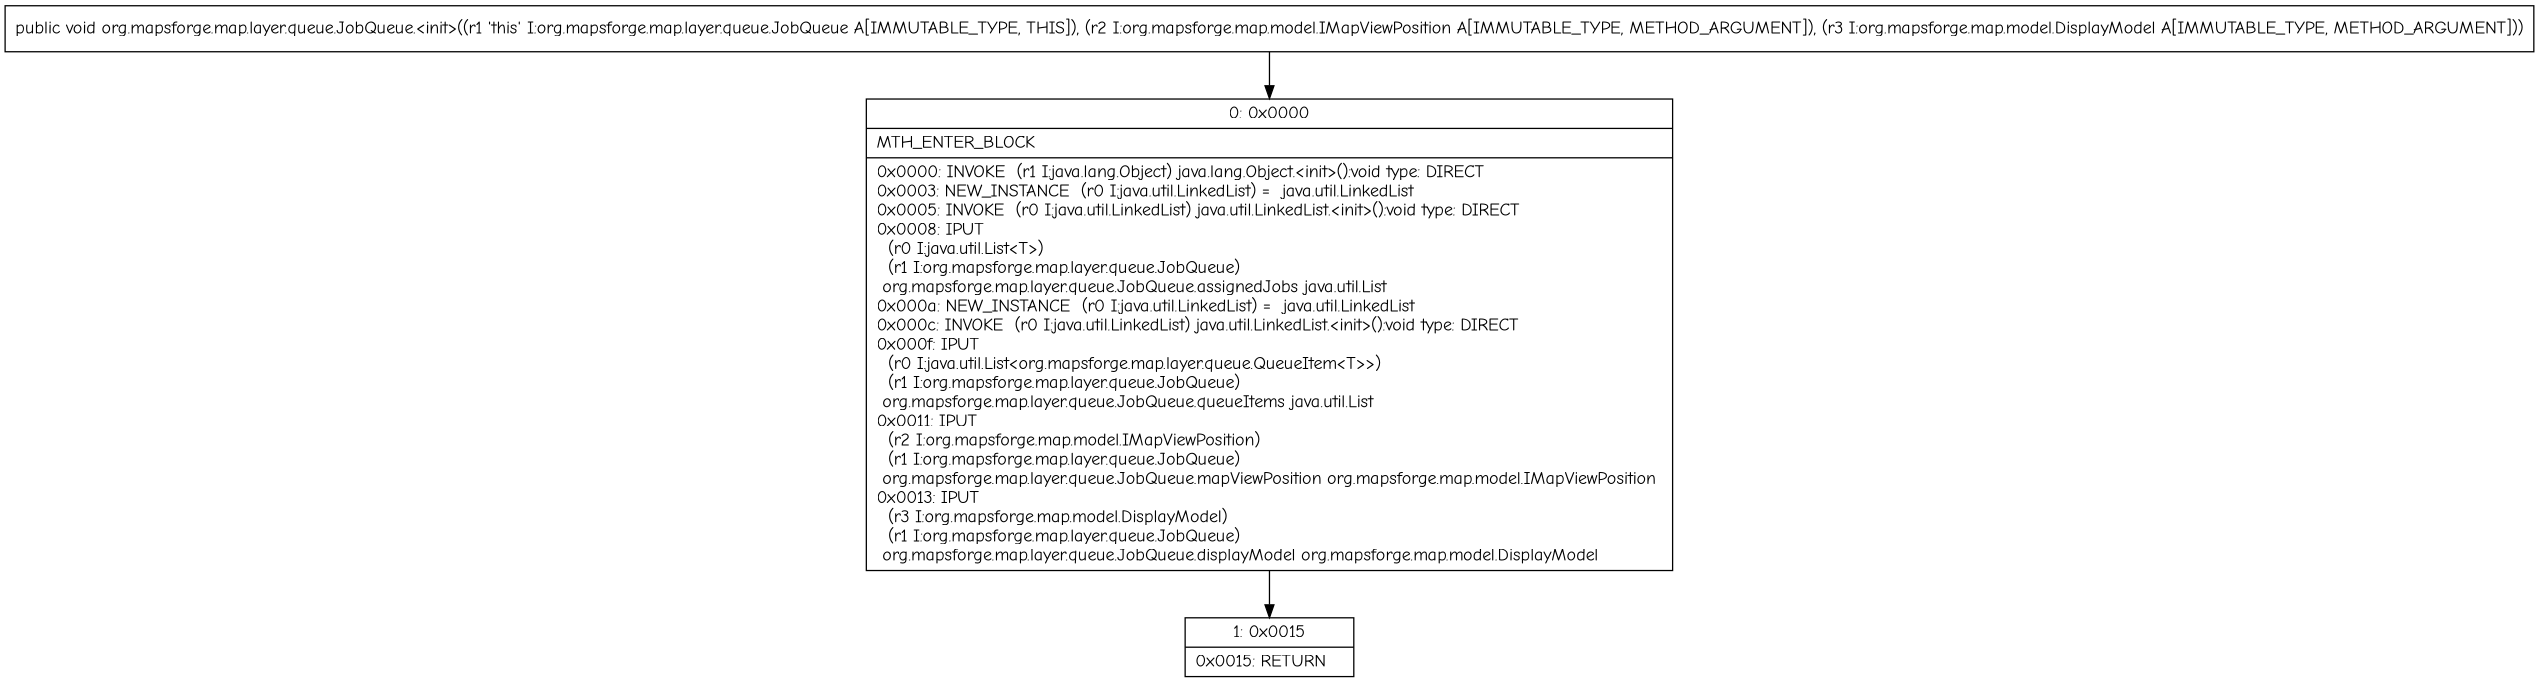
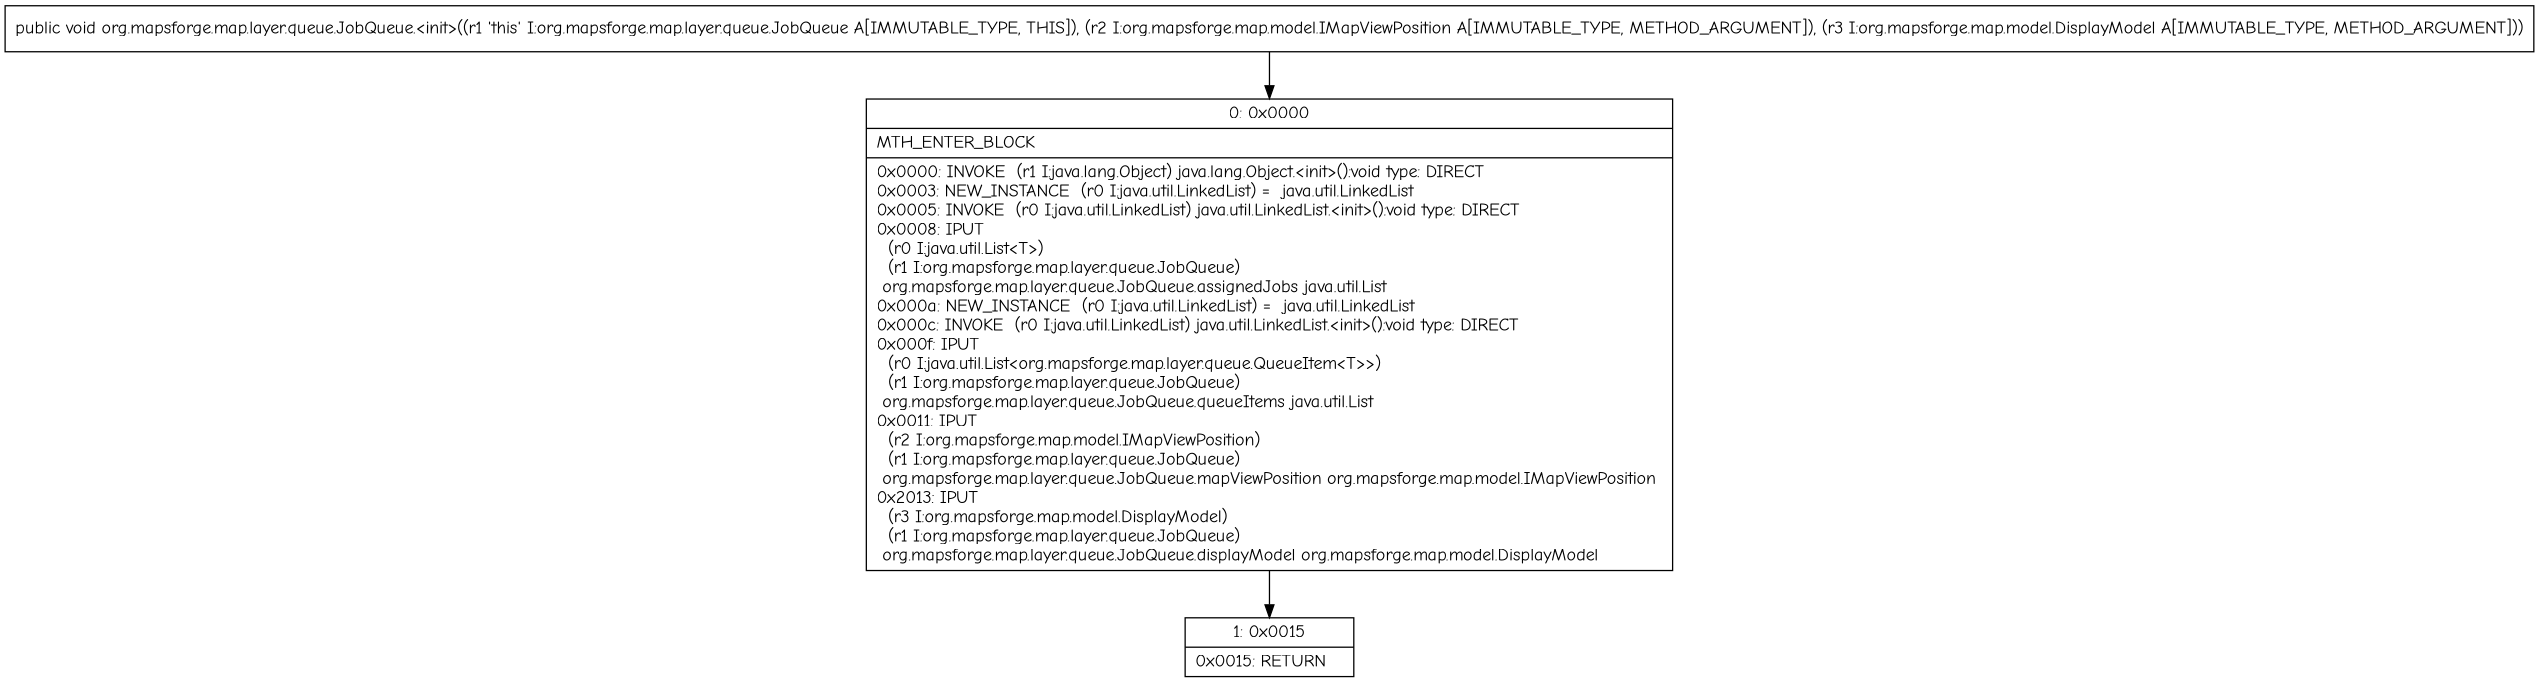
  digraph {
    fontname="Comic Neue"
    node [shape=record fontname="Comic Neue"]
    edge [fontname="Comic Neue"]
-   n1 [label="{0\:\ 0x0000|MTH_ENTER_BLOCK\l|0x0000: INVOKE  (r1 I:java.lang.Object) java.lang.Object.\<init\>():void type: DIRECT \l0x0003: NEW_INSTANCE  (r0 I:java.util.LinkedList) =  java.util.LinkedList \l0x0005: INVOKE  (r0 I:java.util.LinkedList) java.util.LinkedList.\<init\>():void type: DIRECT \l0x0008: IPUT  \l  (r0 I:java.util.List\<T\>)\l  (r1 I:org.mapsforge.map.layer.queue.JobQueue)\l org.mapsforge.map.layer.queue.JobQueue.assignedJobs java.util.List \l0x000a: NEW_INSTANCE  (r0 I:java.util.LinkedList) =  java.util.LinkedList \l0x000c: INVOKE  (r0 I:java.util.LinkedList) java.util.LinkedList.\<init\>():void type: DIRECT \l0x000f: IPUT  \l  (r0 I:java.util.List\<org.mapsforge.map.layer.queue.QueueItem\<T\>\>)\l  (r1 I:org.mapsforge.map.layer.queue.JobQueue)\l org.mapsforge.map.layer.queue.JobQueue.queueItems java.util.List \l0x0011: IPUT  \l  (r2 I:org.mapsforge.map.model.IMapViewPosition)\l  (r1 I:org.mapsforge.map.layer.queue.JobQueue)\l org.mapsforge.map.layer.queue.JobQueue.mapViewPosition org.mapsforge.map.model.IMapViewPosition \l0x0013: IPUT  \l  (r3 I:org.mapsforge.map.model.DisplayModel)\l  (r1 I:org.mapsforge.map.layer.queue.JobQueue)\l org.mapsforge.map.layer.queue.JobQueue.displayModel org.mapsforge.map.model.DisplayModel \l}"]
+   n1 [label="{0\:\ 0x0000|MTH_ENTER_BLOCK\l|0x0000: INVOKE  (r1 I:java.lang.Object) java.lang.Object.\<init\>():void type: DIRECT \l0x0003: NEW_INSTANCE  (r0 I:java.util.LinkedList) =  java.util.LinkedList \l0x0005: INVOKE  (r0 I:java.util.LinkedList) java.util.LinkedList.\<init\>():void type: DIRECT \l0x0008: IPUT  \l  (r0 I:java.util.List\<T\>)\l  (r1 I:org.mapsforge.map.layer.queue.JobQueue)\l org.mapsforge.map.layer.queue.JobQueue.assignedJobs java.util.List \l0x000a: NEW_INSTANCE  (r0 I:java.util.LinkedList) =  java.util.LinkedList \l0x000c: INVOKE  (r0 I:java.util.LinkedList) java.util.LinkedList.\<init\>():void type: DIRECT \l0x000f: IPUT  \l  (r0 I:java.util.List\<org.mapsforge.map.layer.queue.QueueItem\<T\>\>)\l  (r1 I:org.mapsforge.map.layer.queue.JobQueue)\l org.mapsforge.map.layer.queue.JobQueue.queueItems java.util.List \l0x0011: IPUT  \l  (r2 I:org.mapsforge.map.model.IMapViewPosition)\l  (r1 I:org.mapsforge.map.layer.queue.JobQueue)\l org.mapsforge.map.layer.queue.JobQueue.mapViewPosition org.mapsforge.map.model.IMapViewPosition \l0x2013: IPUT  \l  (r3 I:org.mapsforge.map.model.DisplayModel)\l  (r1 I:org.mapsforge.map.layer.queue.JobQueue)\l org.mapsforge.map.layer.queue.JobQueue.displayModel org.mapsforge.map.model.DisplayModel \l}"]
    n2 [label="{1\:\ 0x0015|0x0015: RETURN   \l}"]
    n3 [label="{public void org.mapsforge.map.layer.queue.JobQueue.\<init\>((r1 'this' I:org.mapsforge.map.layer.queue.JobQueue A[IMMUTABLE_TYPE, THIS]), (r2 I:org.mapsforge.map.model.IMapViewPosition A[IMMUTABLE_TYPE, METHOD_ARGUMENT]), (r3 I:org.mapsforge.map.model.DisplayModel A[IMMUTABLE_TYPE, METHOD_ARGUMENT])) }"]
    n1 -> n2
    n3 -> n1
  }
